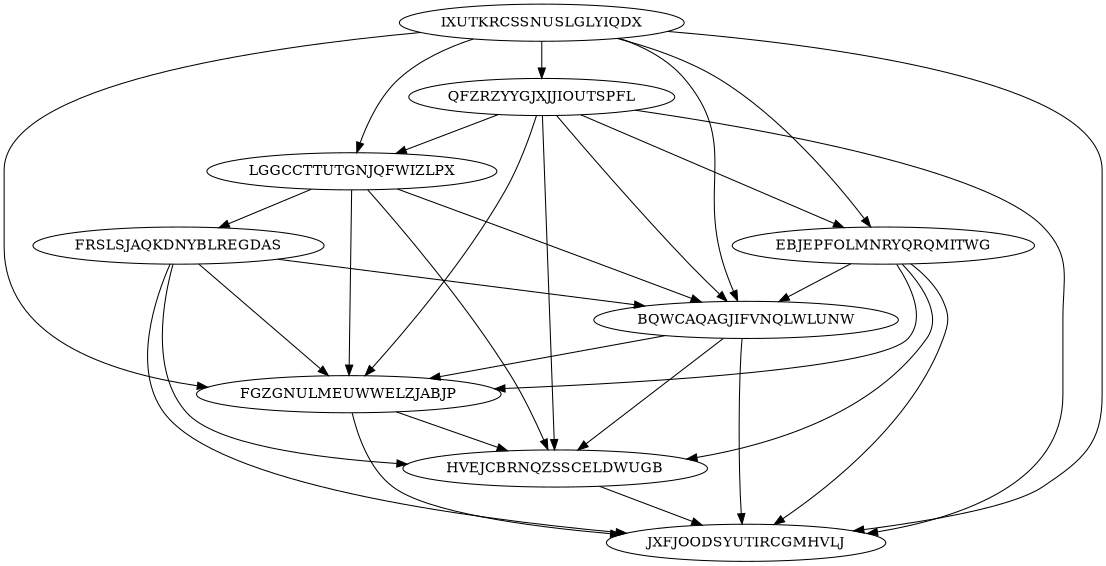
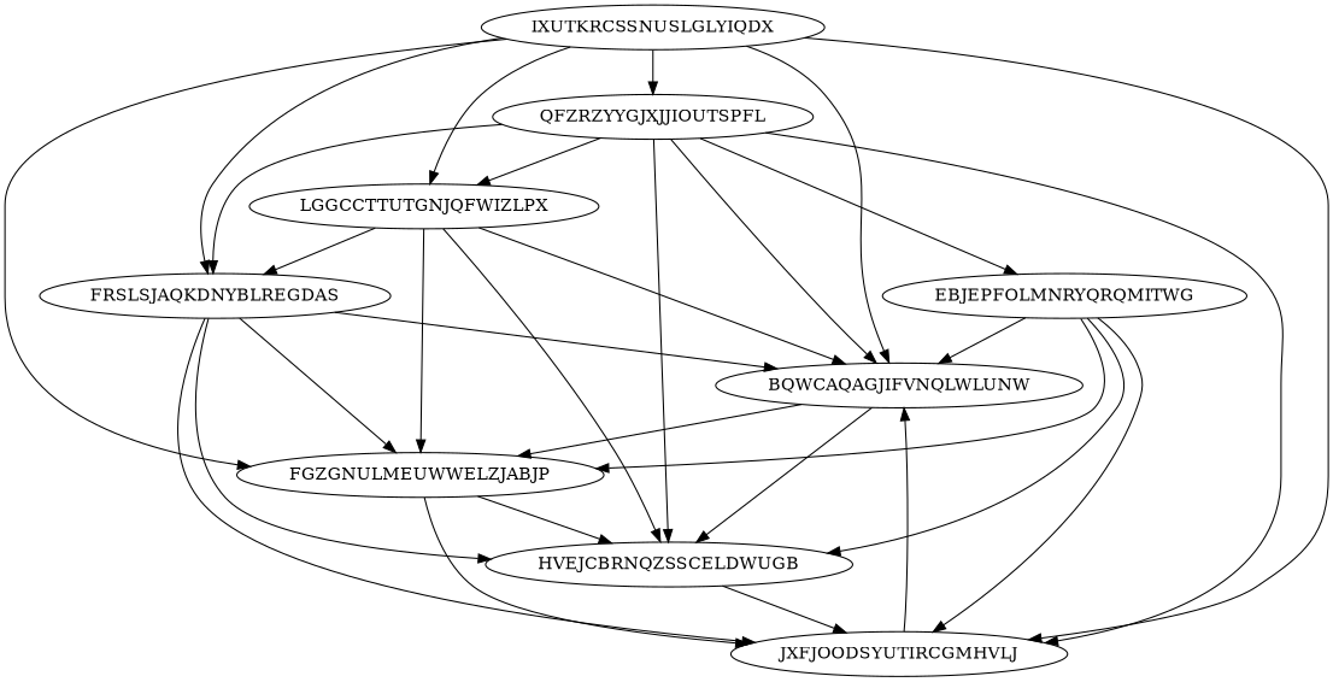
  digraph {
    node [Processor=2 Weight=13]
    edge [Weight=19]
    IXUTKRCSSNUSLGLYIQDX [Processor=1 Start=0 Weight=17]
    QFZRZYYGJXJJIOUTSPFL [Processor=1 Start=17 Weight=16]
    LGGCCTTUTGNJQFWIZLPX [Start=43 Weight=14]
    EBJEPFOLMNRYQRQMITWG [Processor=1 Start=33]
    BQWCAQAGJIFVNQLWLUNW [Start=76]
    FGZGNULMEUWWELZJABJP [Start=89]
    JXFJOODSYUTIRCGMHVLJ [Start=117 Weight=17]
    HVEJCBRNQZSSCELDWUGB [Start=102 Weight=15]
    FRSLSJAQKDNYBLREGDAS [Start=57 Weight=19]
    IXUTKRCSSNUSLGLYIQDX -> QFZRZYYGJXJJIOUTSPFL [Weight=15]
    IXUTKRCSSNUSLGLYIQDX -> LGGCCTTUTGNJQFWIZLPX [Weight=20]
-   IXUTKRCSSNUSLGLYIQDX -> EBJEPFOLMNRYQRQMITWG
+   IXUTKRCSSNUSLGLYIQDX -> FRSLSJAQKDNYBLREGDAS
    IXUTKRCSSNUSLGLYIQDX -> BQWCAQAGJIFVNQLWLUNW
    IXUTKRCSSNUSLGLYIQDX -> FGZGNULMEUWWELZJABJP [Weight=17]
    IXUTKRCSSNUSLGLYIQDX -> JXFJOODSYUTIRCGMHVLJ [Weight=12]
    QFZRZYYGJXJJIOUTSPFL -> LGGCCTTUTGNJQFWIZLPX [Weight=10]
    QFZRZYYGJXJJIOUTSPFL -> EBJEPFOLMNRYQRQMITWG [Weight=20]
    QFZRZYYGJXJJIOUTSPFL -> BQWCAQAGJIFVNQLWLUNW
-   QFZRZYYGJXJJIOUTSPFL -> FGZGNULMEUWWELZJABJP [Weight=10]
+   QFZRZYYGJXJJIOUTSPFL -> FRSLSJAQKDNYBLREGDAS [Weight=10]
    QFZRZYYGJXJJIOUTSPFL -> JXFJOODSYUTIRCGMHVLJ [Weight=12]
    QFZRZYYGJXJJIOUTSPFL -> HVEJCBRNQZSSCELDWUGB [Weight=14]
    LGGCCTTUTGNJQFWIZLPX -> BQWCAQAGJIFVNQLWLUNW [Weight=12]
    LGGCCTTUTGNJQFWIZLPX -> FGZGNULMEUWWELZJABJP [Weight=10]
    LGGCCTTUTGNJQFWIZLPX -> HVEJCBRNQZSSCELDWUGB [Weight=15]
    LGGCCTTUTGNJQFWIZLPX -> FRSLSJAQKDNYBLREGDAS [Weight=15]
    EBJEPFOLMNRYQRQMITWG -> BQWCAQAGJIFVNQLWLUNW
    EBJEPFOLMNRYQRQMITWG -> FGZGNULMEUWWELZJABJP [Weight=11]
    EBJEPFOLMNRYQRQMITWG -> JXFJOODSYUTIRCGMHVLJ [Weight=14]
    EBJEPFOLMNRYQRQMITWG -> HVEJCBRNQZSSCELDWUGB [Weight=14]
    BQWCAQAGJIFVNQLWLUNW -> FGZGNULMEUWWELZJABJP [Weight=20]
-   BQWCAQAGJIFVNQLWLUNW -> JXFJOODSYUTIRCGMHVLJ [Weight=20]
+   JXFJOODSYUTIRCGMHVLJ -> BQWCAQAGJIFVNQLWLUNW [Weight=20]
    BQWCAQAGJIFVNQLWLUNW -> HVEJCBRNQZSSCELDWUGB
    FGZGNULMEUWWELZJABJP -> JXFJOODSYUTIRCGMHVLJ [Weight=13]
    FGZGNULMEUWWELZJABJP -> HVEJCBRNQZSSCELDWUGB [Weight=13]
    HVEJCBRNQZSSCELDWUGB -> JXFJOODSYUTIRCGMHVLJ [Weight=11]
    FRSLSJAQKDNYBLREGDAS -> BQWCAQAGJIFVNQLWLUNW [Weight=11]
    FRSLSJAQKDNYBLREGDAS -> FGZGNULMEUWWELZJABJP [Weight=14]
    FRSLSJAQKDNYBLREGDAS -> JXFJOODSYUTIRCGMHVLJ [Weight=10]
    FRSLSJAQKDNYBLREGDAS -> HVEJCBRNQZSSCELDWUGB [Weight=18]
  }
